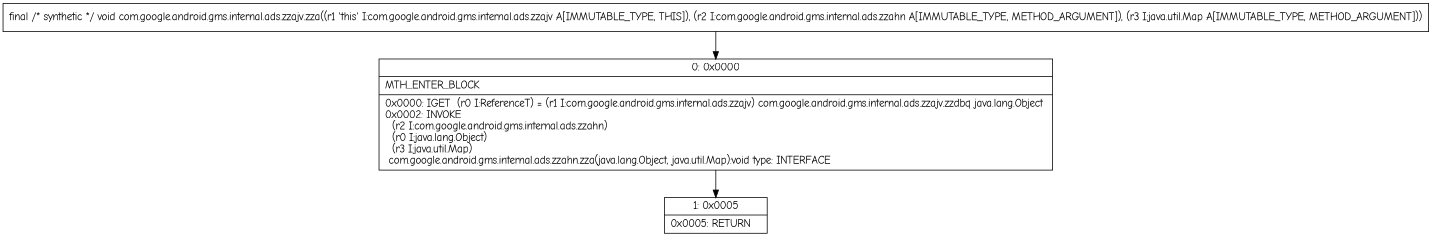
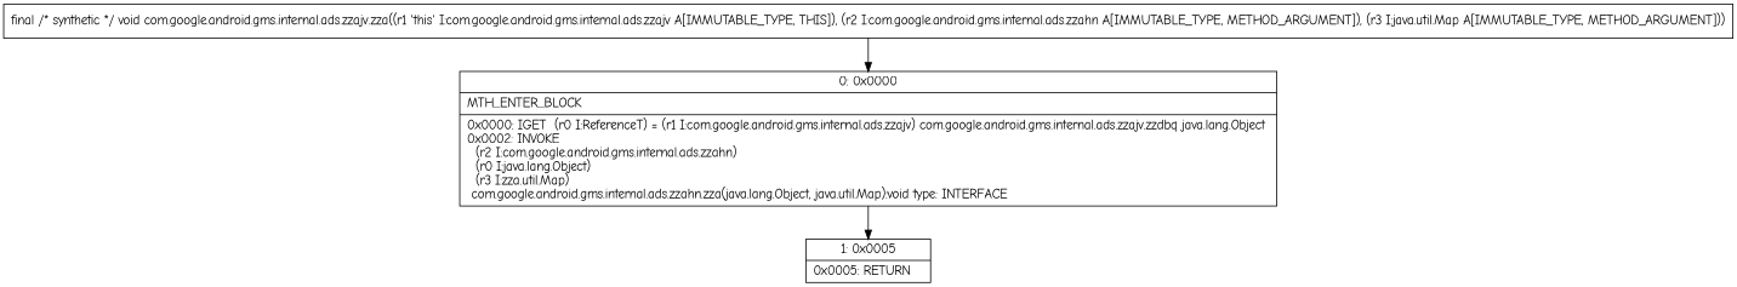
  digraph {
    fontname="Comic Neue"
    node [shape=record fontname="Comic Neue"]
    edge [fontname="Comic Neue"]
-   n1 [label="{0\:\ 0x0000|MTH_ENTER_BLOCK\l|0x0000: IGET  (r0 I:ReferenceT) = (r1 I:com.google.android.gms.internal.ads.zzajv) com.google.android.gms.internal.ads.zzajv.zzdbq java.lang.Object \l0x0002: INVOKE  \l  (r2 I:com.google.android.gms.internal.ads.zzahn)\l  (r0 I:java.lang.Object)\l  (r3 I:java.util.Map)\l com.google.android.gms.internal.ads.zzahn.zza(java.lang.Object, java.util.Map):void type: INTERFACE \l}"]
+   n1 [label="{0\:\ 0x0000|MTH_ENTER_BLOCK\l|0x0000: IGET  (r0 I:ReferenceT) = (r1 I:com.google.android.gms.internal.ads.zzajv) com.google.android.gms.internal.ads.zzajv.zzdbq java.lang.Object \l0x0002: INVOKE  \l  (r2 I:com.google.android.gms.internal.ads.zzahn)\l  (r0 I:java.lang.Object)\l  (r3 I:zza.util.Map)\l com.google.android.gms.internal.ads.zzahn.zza(java.lang.Object, java.util.Map):void type: INTERFACE \l}"]
    n2 [label="{1\:\ 0x0005|0x0005: RETURN   \l}"]
    n3 [label="{final \/* synthetic *\/ void com.google.android.gms.internal.ads.zzajv.zza((r1 'this' I:com.google.android.gms.internal.ads.zzajv A[IMMUTABLE_TYPE, THIS]), (r2 I:com.google.android.gms.internal.ads.zzahn A[IMMUTABLE_TYPE, METHOD_ARGUMENT]), (r3 I:java.util.Map A[IMMUTABLE_TYPE, METHOD_ARGUMENT])) }"]
    n1 -> n2
    n3 -> n1
  }
